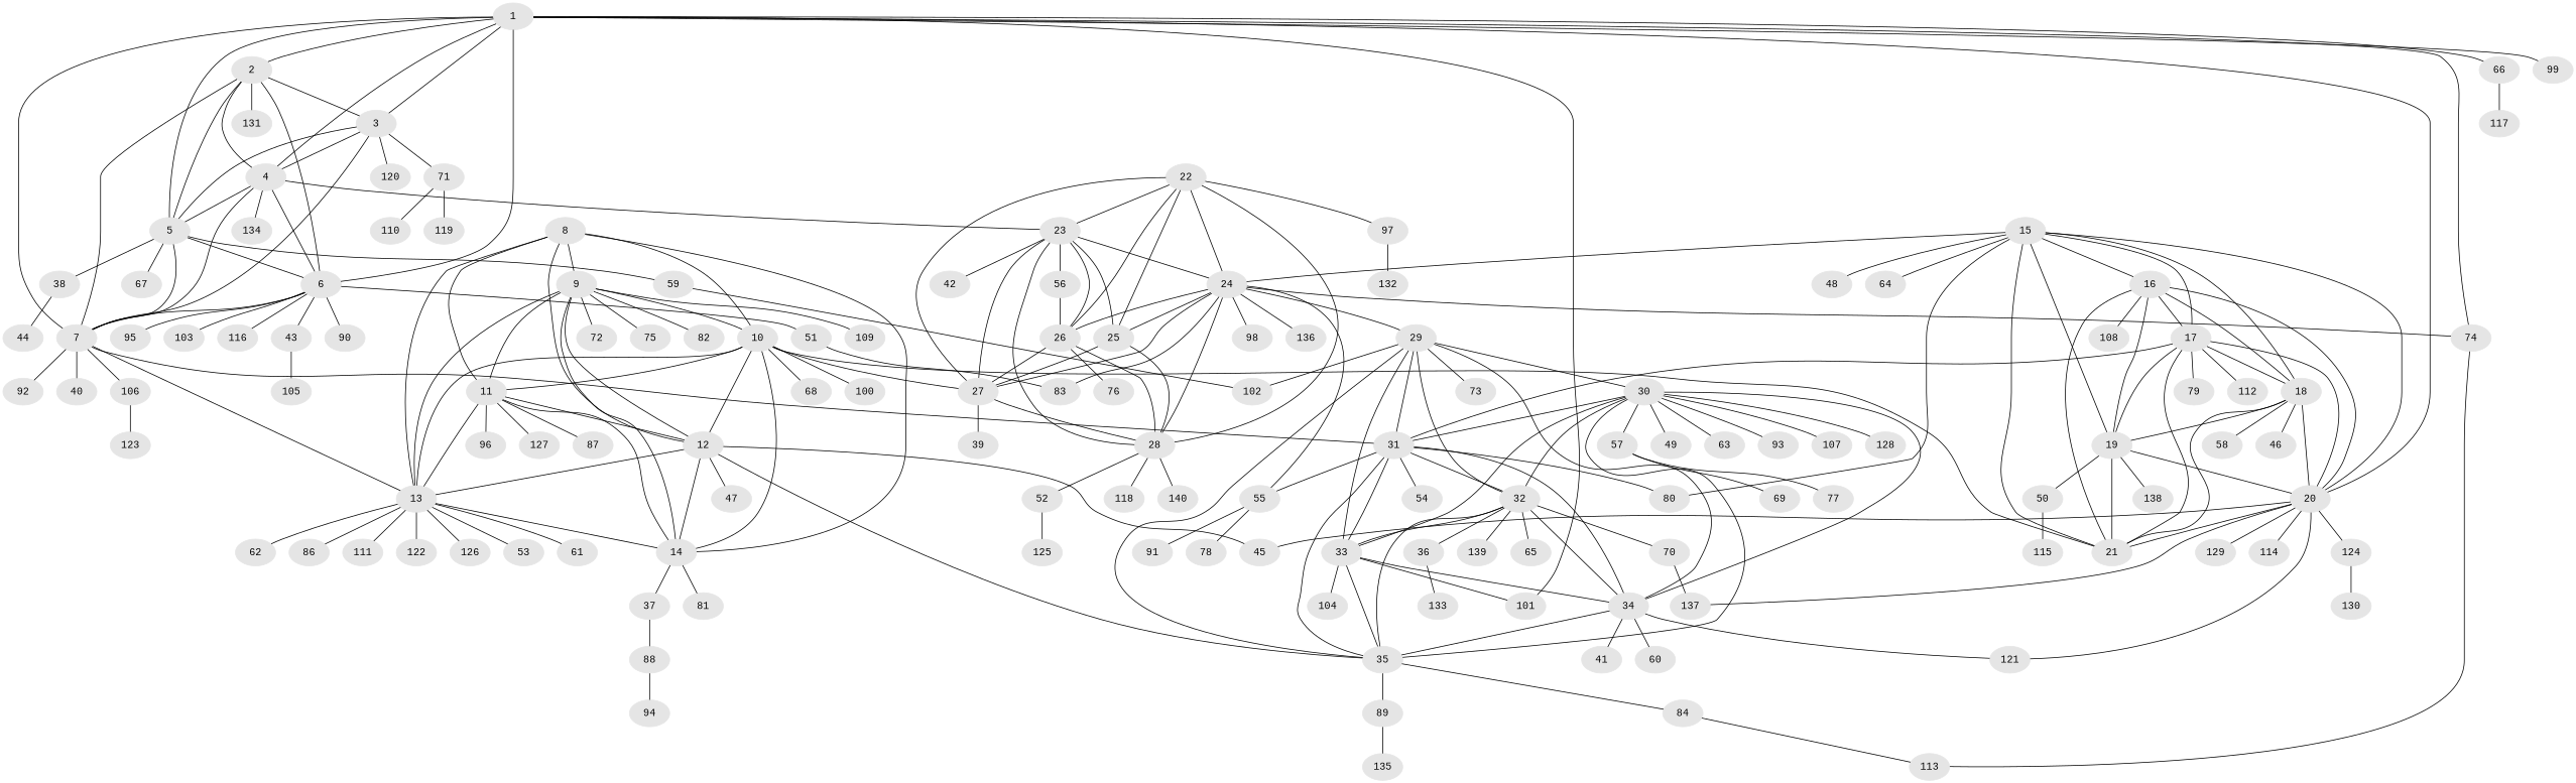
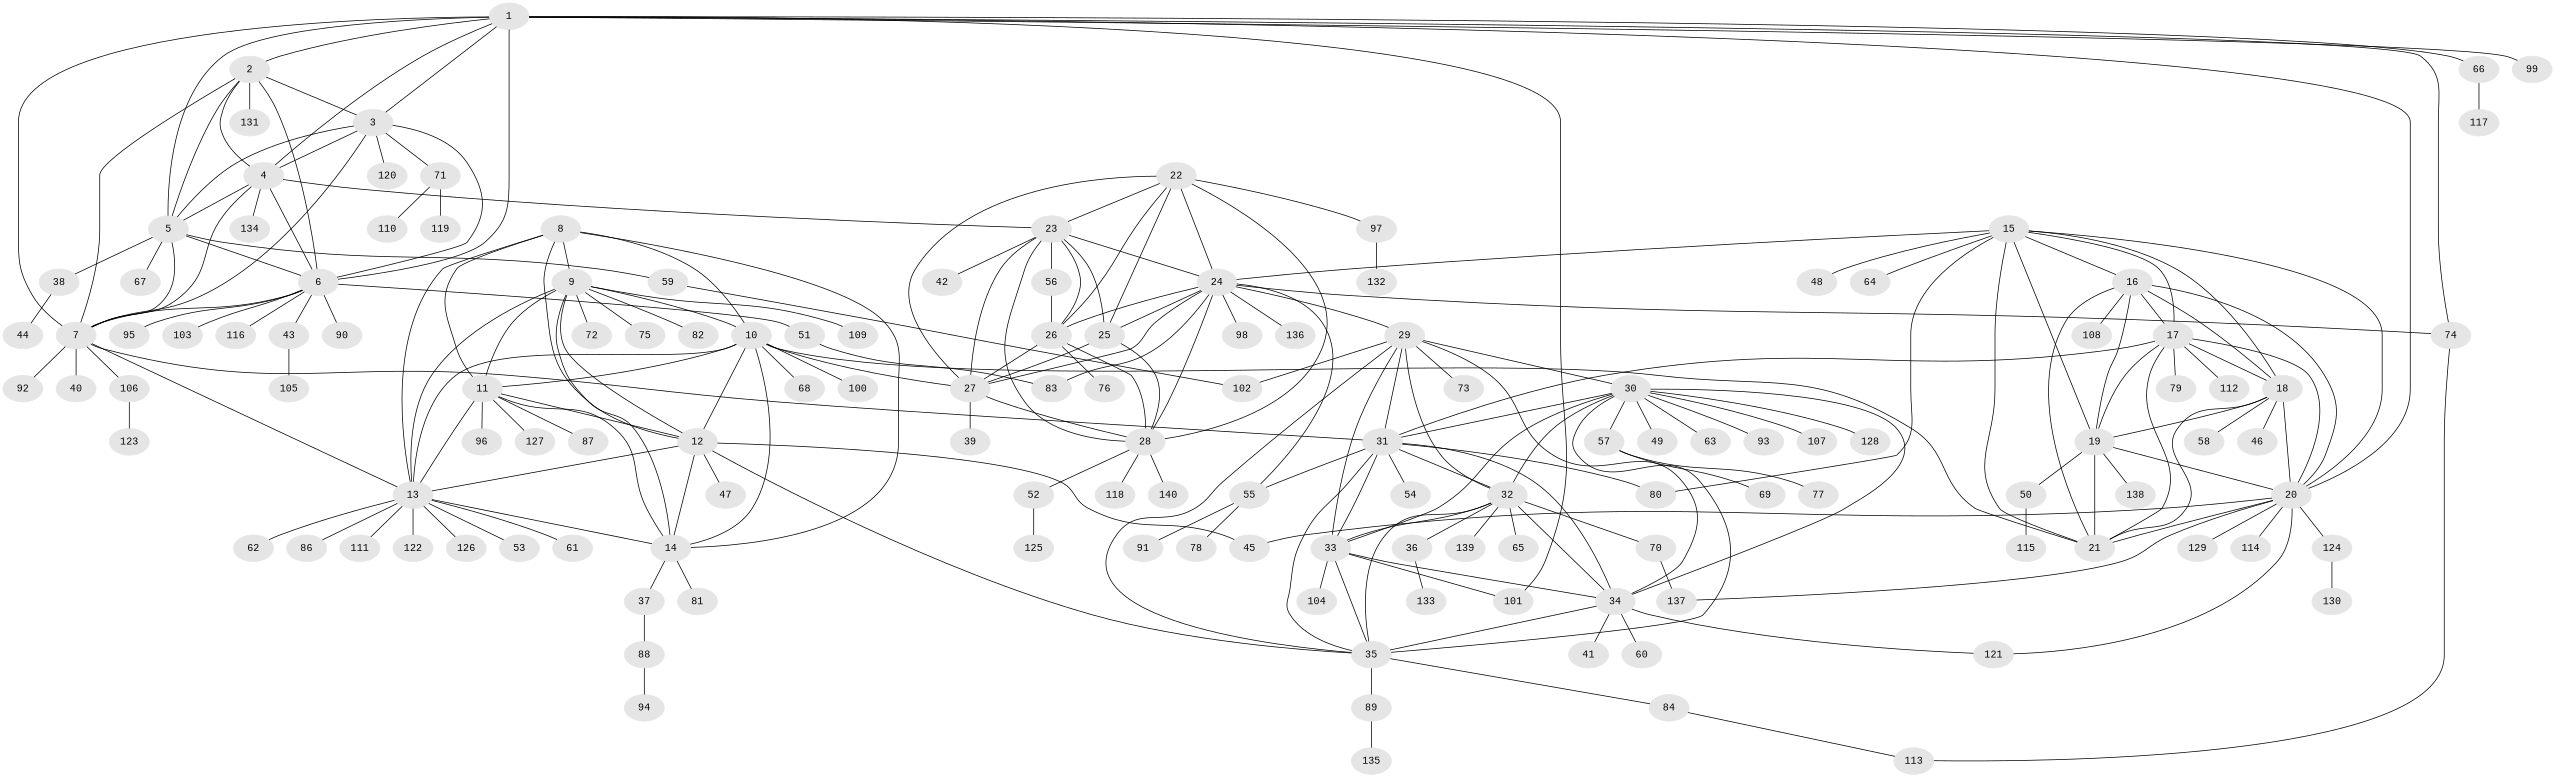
  graph {
    fontname="Liberation Mono"
    node [color=gray90 fontname="Liberation Mono" style=filled]
    edge [fontname="Liberation Mono"]
    1
    2
    3
    4
    5
    6
    7
    20
    66
    74
    99
    101
    131
    71
    120
    23
    134
    38
    59
    67
    43
    51
    90
    95
    103
    116
    13
    31
    40
    92
    106
    21
    45
    114
    121
    124
    129
    137
    117
    113
    110
    119
    27
    24
    25
    26
    28
    42
    56
    44
    102
    105
    83
    14
    53
    61
    62
    86
    111
    122
    126
    35
    80
    55
    32
    33
    34
    54
    123
    8
    9
    10
    11
    12
    72
    75
    82
    109
    68
    100
    87
    96
    127
    47
    37
    81
    39
    84
    89
    88
    15
    16
    17
    18
    19
    48
    64
    108
    79
    112
    46
    58
    50
    138
    29
    98
    136
    115
    130
    22
    97
    76
    52
    118
    140
    132
    30
    73
    78
    91
    125
    49
    57
    63
    93
    107
    128
    36
    65
    70
    139
    104
    41
    60
    69
    77
    133
    135
    94
    1 -- 2
    1 -- 3
    1 -- 4
    1 -- 5
    1 -- 6
    1 -- 7
    1 -- 20
    1 -- 66
    1 -- 74
    1 -- 99
    1 -- 101
    2 -- 3
    2 -- 4
    2 -- 5
    2 -- 6
    2 -- 7
    2 -- 131
    3 -- 4
    3 -- 5
+   3 -- 6
    3 -- 7
    3 -- 71
    3 -- 120
    4 -- 5
    4 -- 6
    4 -- 7
    4 -- 23
    4 -- 134
    5 -- 6
    5 -- 7
    5 -- 38
    5 -- 59
    5 -- 67
    6 -- 7
    6 -- 43
    6 -- 51
    6 -- 90
    6 -- 95
    6 -- 103
    6 -- 116
    7 -- 13
    7 -- 31
    7 -- 40
    7 -- 92
    7 -- 106
    20 -- 21
    20 -- 45
    20 -- 114
    20 -- 121
    20 -- 124
    20 -- 129
    20 -- 137
    66 -- 117
    74 -- 113
    71 -- 110
    71 -- 119
    23 -- 27
    23 -- 24
    23 -- 25
    23 -- 26
    23 -- 28
    23 -- 42
    23 -- 56
    38 -- 44
    59 -- 102
    43 -- 105
    51 -- 83
    13 -- 14
    13 -- 53
    13 -- 61
    13 -- 62
    13 -- 86
    13 -- 111
    13 -- 122
    13 -- 126
    31 -- 35
    31 -- 80
    31 -- 55
    31 -- 32
    31 -- 33
    31 -- 34
    31 -- 54
    106 -- 123
    124 -- 130
    27 -- 28
    27 -- 39
    24 -- 74
    24 -- 27
    24 -- 25
    24 -- 26
    24 -- 28
    24 -- 83
    24 -- 55
    24 -- 29
    24 -- 98
    24 -- 136
    25 -- 27
    25 -- 28
    26 -- 27
    26 -- 28
    26 -- 76
    28 -- 52
    28 -- 118
    28 -- 140
    56 -- 26
    14 -- 37
    14 -- 81
    35 -- 84
    35 -- 89
    55 -- 78
    55 -- 91
    32 -- 35
    32 -- 33
    32 -- 34
    32 -- 36
    32 -- 65
    32 -- 70
    32 -- 139
    33 -- 101
    33 -- 35
    33 -- 34
    33 -- 104
    34 -- 121
    34 -- 35
    34 -- 41
    34 -- 60
    8 -- 13
    8 -- 14
    8 -- 9
    8 -- 10
    8 -- 11
    8 -- 12
    9 -- 13
    9 -- 14
    9 -- 10
    9 -- 11
    9 -- 12
    9 -- 72
    9 -- 75
    9 -- 82
    9 -- 109
    10 -- 13
    10 -- 21
    10 -- 27
    10 -- 14
    10 -- 11
    10 -- 12
    10 -- 68
    10 -- 100
    11 -- 13
    11 -- 14
    11 -- 12
    11 -- 87
    11 -- 96
    11 -- 127
    12 -- 13
    12 -- 45
    12 -- 14
    12 -- 35
    12 -- 47
    37 -- 88
    84 -- 113
    89 -- 135
    88 -- 94
    15 -- 20
    15 -- 21
    15 -- 24
    15 -- 80
    15 -- 16
    15 -- 17
    15 -- 18
    15 -- 19
    15 -- 48
    15 -- 64
    16 -- 20
    16 -- 21
    16 -- 17
    16 -- 18
    16 -- 19
    16 -- 108
    17 -- 20
    17 -- 31
    17 -- 21
    17 -- 18
    17 -- 19
    17 -- 79
    17 -- 112
    18 -- 20
    18 -- 21
    18 -- 19
    18 -- 46
    18 -- 58
    19 -- 20
    19 -- 21
    19 -- 50
    19 -- 138
    50 -- 115
    29 -- 31
    29 -- 102
    29 -- 35
    29 -- 32
    29 -- 33
    29 -- 34
    29 -- 30
    29 -- 73
    22 -- 23
    22 -- 27
    22 -- 24
    22 -- 25
    22 -- 26
    22 -- 28
    22 -- 97
    97 -- 132
    52 -- 125
    30 -- 31
    30 -- 35
    30 -- 32
    30 -- 33
    30 -- 34
    30 -- 49
    30 -- 57
    30 -- 63
    30 -- 93
    30 -- 107
    30 -- 128
    57 -- 69
    57 -- 77
    36 -- 133
    70 -- 137
  }
